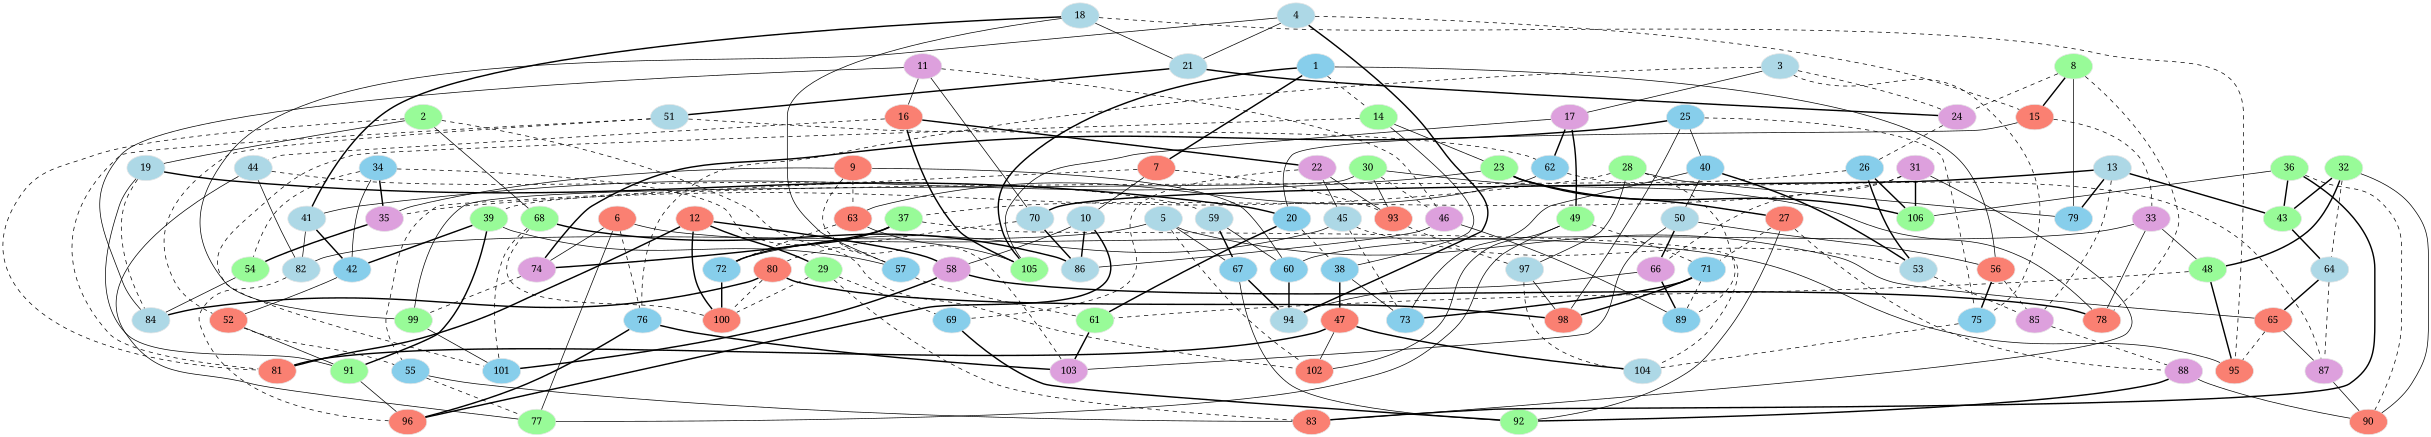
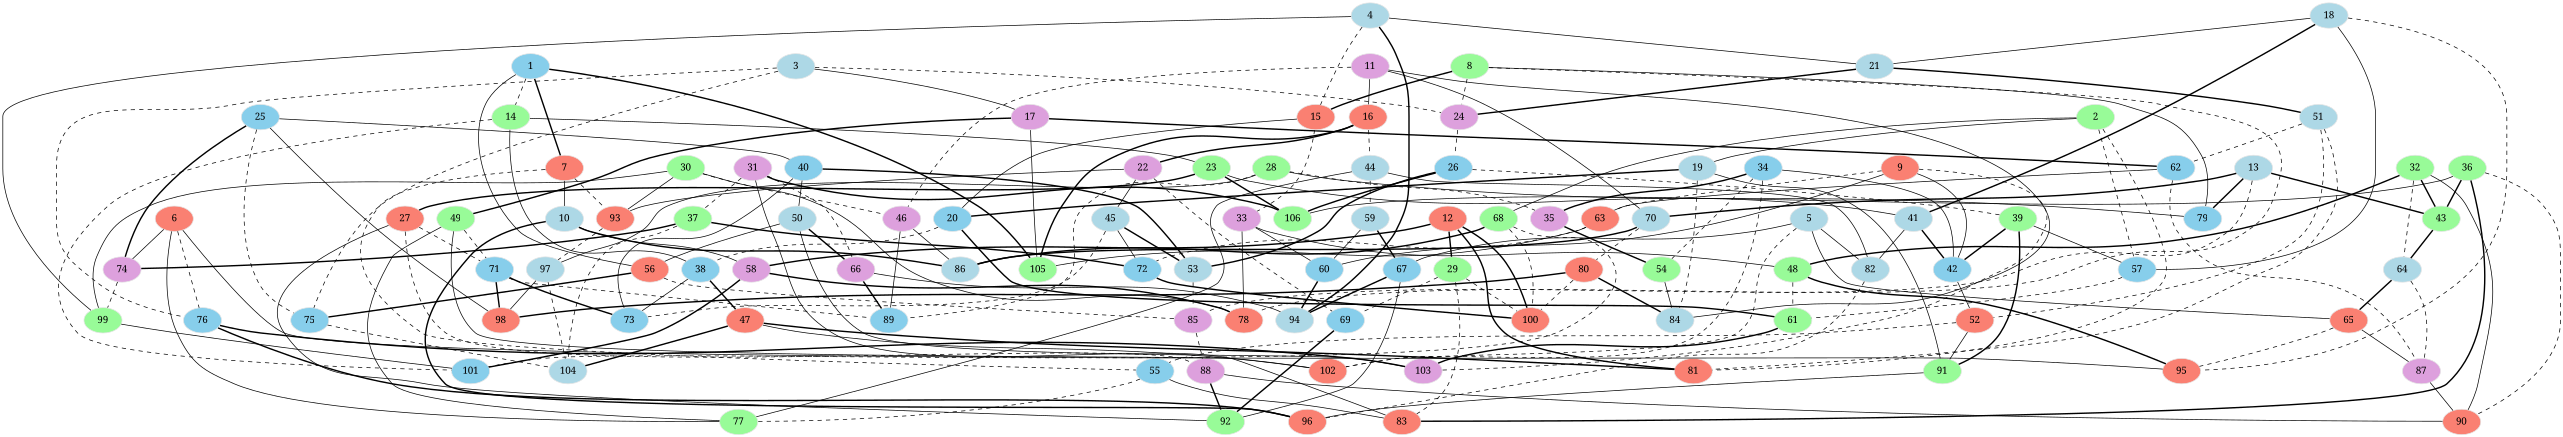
  graph {
    fontname="Noto Serif"
    node [color=gray90 fillcolor=salmon fontname="Noto Serif" style=filled]
    edge [fontname="Noto Serif" style=solid]
    1 [fillcolor=skyblue]
    7
    14 [fillcolor=palegreen]
    56
    105 [fillcolor=palegreen]
    10 [fillcolor=lightblue]
    55 [fillcolor=skyblue]
    93
    23 [fillcolor=palegreen]
    38 [fillcolor=skyblue]
    101 [fillcolor=skyblue]
    75 [fillcolor=skyblue]
    85 [fillcolor=plum]
    2 [fillcolor=palegreen]
    19 [fillcolor=lightblue]
    57 [fillcolor=skyblue]
    68 [fillcolor=palegreen]
    81
    84 [fillcolor=lightblue]
    20 [fillcolor=skyblue]
    91 [fillcolor=palegreen]
    61 [fillcolor=palegreen]
    86 [fillcolor=lightblue]
    100
    17 [fillcolor=plum]
    3 [fillcolor=lightblue]
    24 [fillcolor=plum]
    76 [fillcolor=skyblue]
    49 [fillcolor=palegreen]
    62 [fillcolor=skyblue]
    26 [fillcolor=skyblue]
    104 [fillcolor=lightblue]
    103 [fillcolor=plum]
    96
    15
    4 [fillcolor=lightblue]
    21 [fillcolor=lightblue]
    94 [fillcolor=lightblue]
    99 [fillcolor=palegreen]
    33 [fillcolor=plum]
    51 [fillcolor=lightblue]
    65
    5 [fillcolor=lightblue]
    67 [fillcolor=skyblue]
    82 [fillcolor=lightblue]
    102
    95
    87 [fillcolor=plum]
    92 [fillcolor=palegreen]
    6
    74 [fillcolor=plum]
    77 [fillcolor=palegreen]
    58 [fillcolor=plum]
    83
    97 [fillcolor=lightblue]
    8 [fillcolor=palegreen]
    78
    79 [fillcolor=skyblue]
    9
    35 [fillcolor=plum]
    60 [fillcolor=skyblue]
    63
    54 [fillcolor=palegreen]
    72 [fillcolor=skyblue]
    11 [fillcolor=plum]
    16
    46 [fillcolor=plum]
    70 [fillcolor=lightblue]
    22 [fillcolor=plum]
    44 [fillcolor=lightblue]
    89 [fillcolor=skyblue]
    80
    12
    29 [fillcolor=palegreen]
    69 [fillcolor=skyblue]
    13 [fillcolor=lightblue]
    43 [fillcolor=palegreen]
    64 [fillcolor=lightblue]
    88 [fillcolor=plum]
    41 [fillcolor=lightblue]
    27
    106 [fillcolor=palegreen]
    47
    73 [fillcolor=skyblue]
    48 [fillcolor=palegreen]
    45 [fillcolor=lightblue]
    59 [fillcolor=lightblue]
    71 [fillcolor=skyblue]
    18 [fillcolor=lightblue]
    42 [fillcolor=skyblue]
    52
    53 [fillcolor=lightblue]
    39 [fillcolor=palegreen]
    25 [fillcolor=skyblue]
    40 [fillcolor=skyblue]
    98
    50 [fillcolor=lightblue]
    90
    28 [fillcolor=palegreen]
    30 [fillcolor=palegreen]
    31 [fillcolor=plum]
    37 [fillcolor=palegreen]
    66 [fillcolor=plum]
    32 [fillcolor=palegreen]
    34 [fillcolor=skyblue]
    36 [fillcolor=palegreen]
    1 -- 7 [style=bold]
    1 -- 14 [style=dashed]
    1 -- 56
    1 -- 105 [style=bold]
    7 -- 10
    7 -- 55 [style=dashed]
    7 -- 93 [style=dashed]
    14 -- 23
    14 -- 38
    14 -- 101 [style=dashed]
    56 -- 75 [style=bold]
    56 -- 85 [style=dashed]
    10 -- 86 [style=bold]
    10 -- 96 [style=bold]
    10 -- 58
    55 -- 77 [style=dashed]
    55 -- 83
    93 -- 97 [style=dashed]
    23 -- 41
    23 -- 27 [style=bold]
    23 -- 106 [style=bold]
    38 -- 47 [style=bold]
    38 -- 73
    75 -- 104 [style=dashed]
    85 -- 88 [style=dashed]
    2 -- 19
    2 -- 57 [style=dashed]
    2 -- 68
    2 -- 81 [style=dashed]
    19 -- 84 [style=dashed]
    19 -- 20 [style=bold]
    19 -- 91
    57 -- 61 [style=dashed]
    68 -- 101 [style=dashed]
    68 -- 86 [style=bold]
    68 -- 100 [style=dashed]
    20 -- 38 [style=dashed]
    20 -- 61 [style=bold]
    91 -- 96
    61 -- 103 [style=bold]
    17 -- 105
    17 -- 49 [style=bold]
    17 -- 62 [style=bold]
    3 -- 75 [style=dashed]
    3 -- 17
    3 -- 24 [style=dashed]
    3 -- 76 [style=dashed]
    24 -- 26 [style=dashed]
    76 -- 103 [style=bold]
    76 -- 96 [style=bold]
    49 -- 102
    49 -- 77
    49 -- 71 [style=dashed]
    62 -- 87 [style=dashed]
    62 -- 63
    26 -- 106 [style=bold]
    26 -- 53 [style=bold]
    26 -- 39 [style=dashed]
    15 -- 20
    15 -- 33 [style=dashed]
    4 -- 15 [style=dashed]
    4 -- 21
    4 -- 94 [style=bold]
    4 -- 99
    21 -- 24 [style=bold]
    21 -- 51 [style=bold]
    99 -- 101
    33 -- 78
    33 -- 60
    33 -- 48
    51 -- 81 [style=dashed]
    51 -- 62 [style=dashed]
    51 -- 52 [style=dashed]
    65 -- 95 [style=dashed]
    65 -- 87
    5 -- 65
    5 -- 67
    5 -- 82
    5 -- 102 [style=dashed]
    67 -- 94 [style=bold]
    67 -- 92
    82 -- 96 [style=dashed]
    87 -- 90
    6 -- 76 [style=dashed]
    6 -- 95
    6 -- 74
    6 -- 77
    74 -- 99 [style=dashed]
    58 -- 101 [style=bold]
    58 -- 78 [style=bold]
    97 -- 104 [style=dashed]
    97 -- 98
    8 -- 24 [style=dashed]
    8 -- 15 [style=bold]
    8 -- 78 [style=dashed]
    8 -- 79
    9 -- 103 [style=dashed]
-   9 -- 35
+   9 -- 42
    9 -- 60
    9 -- 63 [style=dashed]
    35 -- 54 [style=bold]
    60 -- 94 [style=bold]
    63 -- 105
    63 -- 72 [style=dashed]
    54 -- 84
    72 -- 100 [style=bold]
    11 -- 84
    11 -- 16
    11 -- 46 [style=dashed]
    11 -- 70
    16 -- 105 [style=bold]
    16 -- 22 [style=bold]
    16 -- 44 [style=dashed]
    46 -- 86
    46 -- 89
    70 -- 86 [style=bold]
    70 -- 80 [style=dashed]
    22 -- 93
    22 -- 69 [style=dashed]
    22 -- 45
    44 -- 82
    44 -- 77
    44 -- 59 [style=dashed]
    80 -- 84 [style=bold]
    80 -- 100 [style=dashed]
    80 -- 98 [style=bold]
    12 -- 81 [style=bold]
    12 -- 100 [style=bold]
    12 -- 58 [style=bold]
    12 -- 29 [style=bold]
    29 -- 100 [style=dashed]
    29 -- 83 [style=dashed]
    29 -- 69 [style=dashed]
    69 -- 92 [style=bold]
    13 -- 85 [style=dashed]
    13 -- 79 [style=bold]
    13 -- 70 [style=bold]
    13 -- 43 [style=bold]
    43 -- 64 [style=bold]
    64 -- 65 [style=bold]
    64 -- 87 [style=dashed]
    88 -- 92 [style=bold]
    88 -- 90
    41 -- 82
    41 -- 42 [style=bold]
    27 -- 92
    27 -- 88 [style=dashed]
    27 -- 71 [style=dashed]
    47 -- 81 [style=bold]
    47 -- 104 [style=bold]
    47 -- 102
    48 -- 61 [style=dashed]
    48 -- 95 [style=bold]
    45 -- 72
    45 -- 73 [style=dashed]
-   45 -- 53 [style=dashed]
+   45 -- 53 [style=bold]
    59 -- 67 [style=bold]
    59 -- 60
    71 -- 89 [style=dashed]
    71 -- 73 [style=bold]
    71 -- 98 [style=bold]
    18 -- 57
    18 -- 21
    18 -- 95 [style=dashed]
    18 -- 41 [style=bold]
    42 -- 52
    52 -- 55 [style=dashed]
    52 -- 91
    53 -- 85 [style=dashed]
    39 -- 57
    39 -- 91 [style=bold]
    39 -- 42 [style=bold]
    25 -- 75 [style=dashed]
    25 -- 74 [style=bold]
    25 -- 40
    25 -- 98
    40 -- 73
    40 -- 53 [style=bold]
    40 -- 50
    50 -- 56
    50 -- 103
    50 -- 66 [style=bold]
    28 -- 97
    28 -- 79
    28 -- 35 [style=dashed]
    28 -- 89 [style=dashed]
    30 -- 93
    30 -- 99
    30 -- 78
    30 -- 46 [style=dashed]
    31 -- 83
    31 -- 106 [style=bold]
    31 -- 37 [style=dashed]
    31 -- 66 [style=dashed]
    37 -- 104 [style=dashed]
    37 -- 74 [style=bold]
    37 -- 72 [style=bold]
    66 -- 94
    66 -- 89 [style=bold]
    32 -- 43 [style=bold]
    32 -- 64 [style=dashed]
    32 -- 48 [style=bold]
    32 -- 90
    34 -- 102 [style=dashed]
    34 -- 35 [style=bold]
    34 -- 54 [style=dashed]
    34 -- 42
    36 -- 83 [style=bold]
    36 -- 43 [style=bold]
    36 -- 106
    36 -- 90 [style=dashed]
  }
